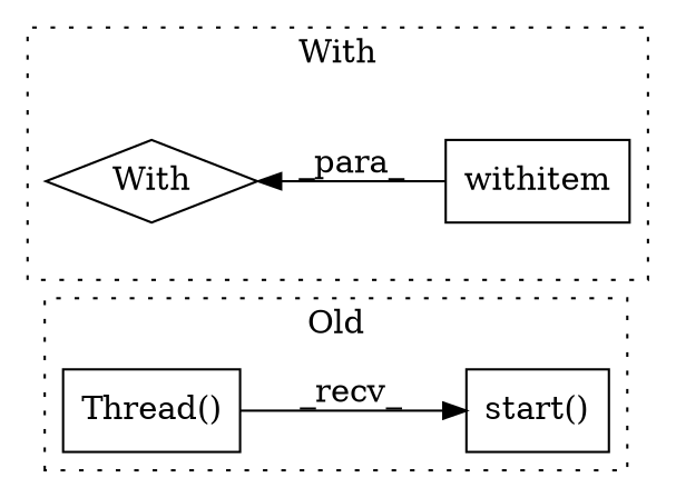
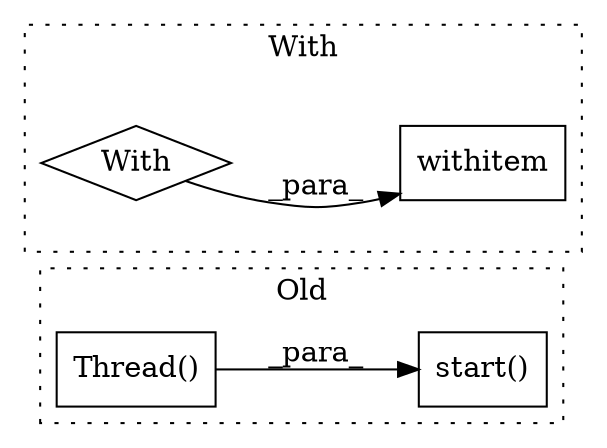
  digraph {
    fontname="DejaVu Serif"
    rankdir=LR
    node [a=75 fontname="DejaVu Serif" shape=box]
    edge [fontname="DejaVu Serif"]
    n1 [l=9 label="start()" s=1792]
    n2 [l=58 label="Thread()" s=1729]
    n3 [a=39 l="5,112" label=With s="1489,1498" shape=diamond]
    n4 [a=49 l=4 label=withitem s=1494]
    subgraph cluster_1 {
      label=Old
      style=dotted
      n1
      n2
    }
    subgraph cluster_2 {
      label=With
      style=dotted
      n3
      n4
    }
-   n2 -> n1 [label=_recv_]
-   n4 -> n3 [label=_para_]
+   n2 -> n1 [label=_para_]
+   n3 -> n4 [label=_para_]
  }
